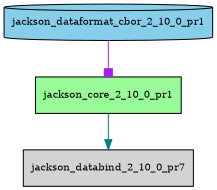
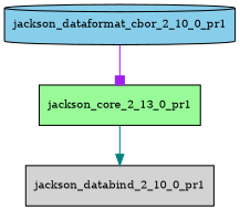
  digraph {
    node [fontsize=10.0 shape=box style=filled]
    edge [style=solid]
    jackson_dataformat_cbor_2_10_0_pr1 [fillcolor=skyblue shape=cylinder]
-   jackson_core_2_10_0_pr1 [fillcolor=palegreen]
-   jackson_databind_2_10_0_pr1 [fillcolor=lightgrey label=jackson_databind_2_10_0_pr7]
+   jackson_core_2_10_0_pr1 [fillcolor=palegreen label=jackson_core_2_13_0_pr1]
+   jackson_databind_2_10_0_pr1 [fillcolor=lightgrey]
    jackson_dataformat_cbor_2_10_0_pr1 -> jackson_core_2_10_0_pr1 [arrowhead=box color=purple]
    jackson_core_2_10_0_pr1 -> jackson_databind_2_10_0_pr1 [arrowhead=normal color=teal]
  }
